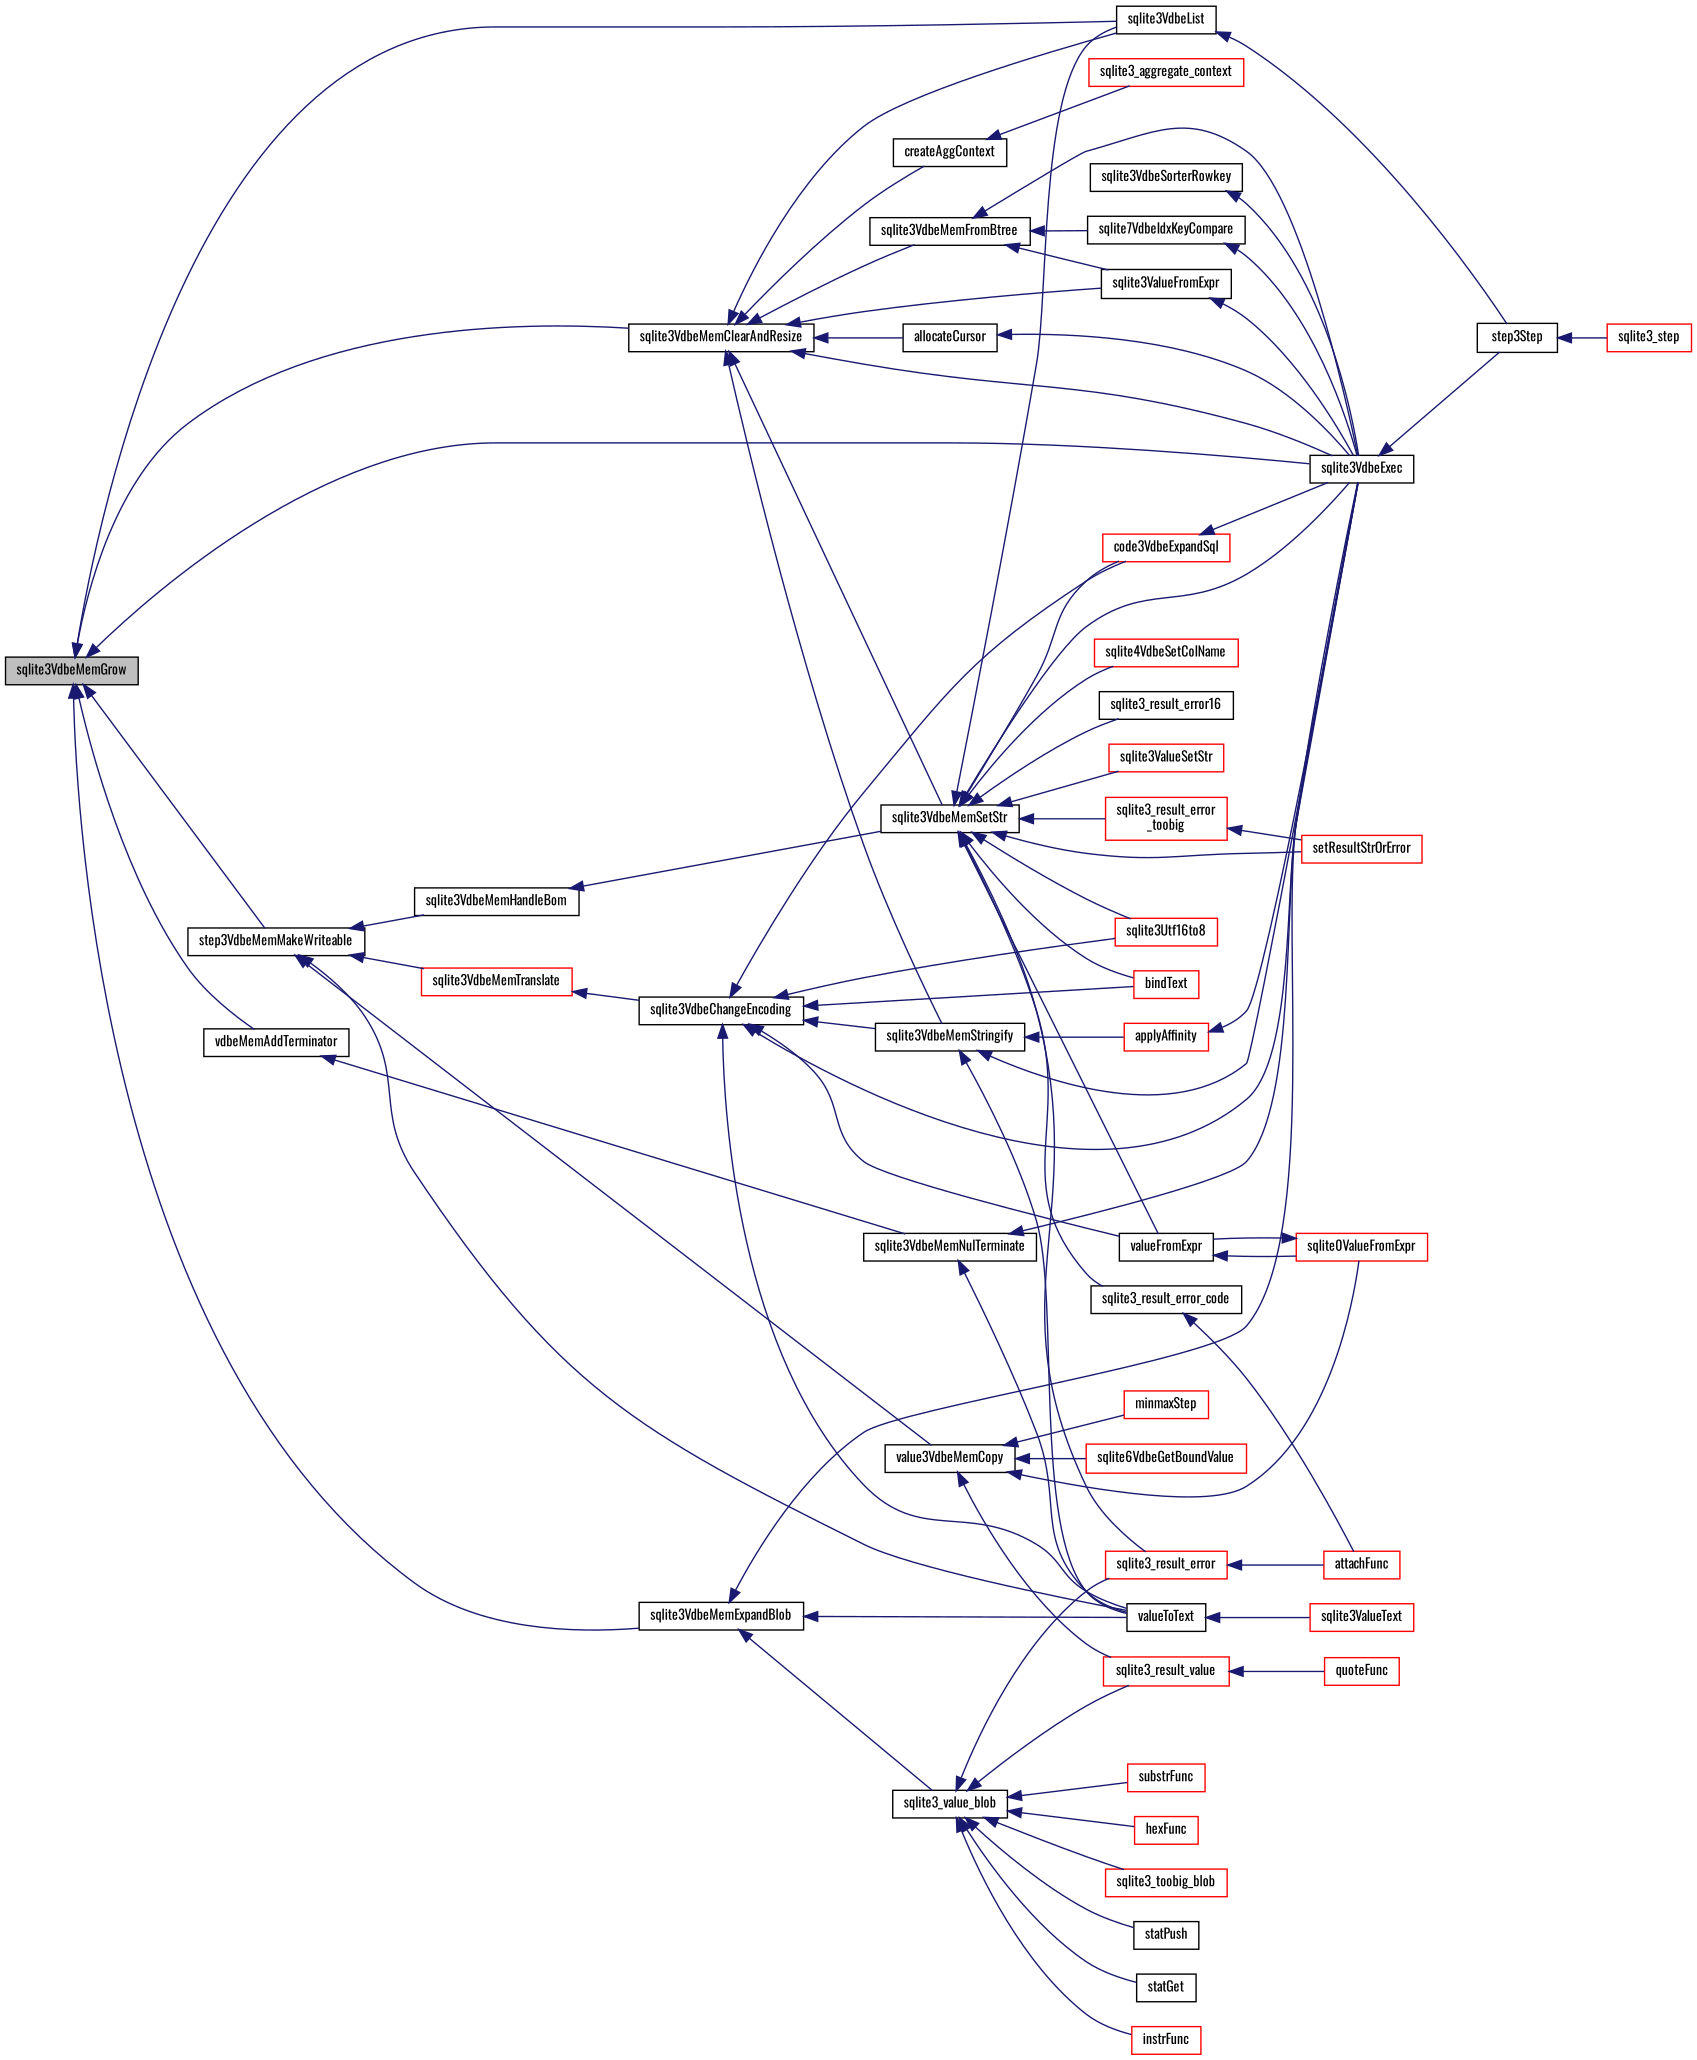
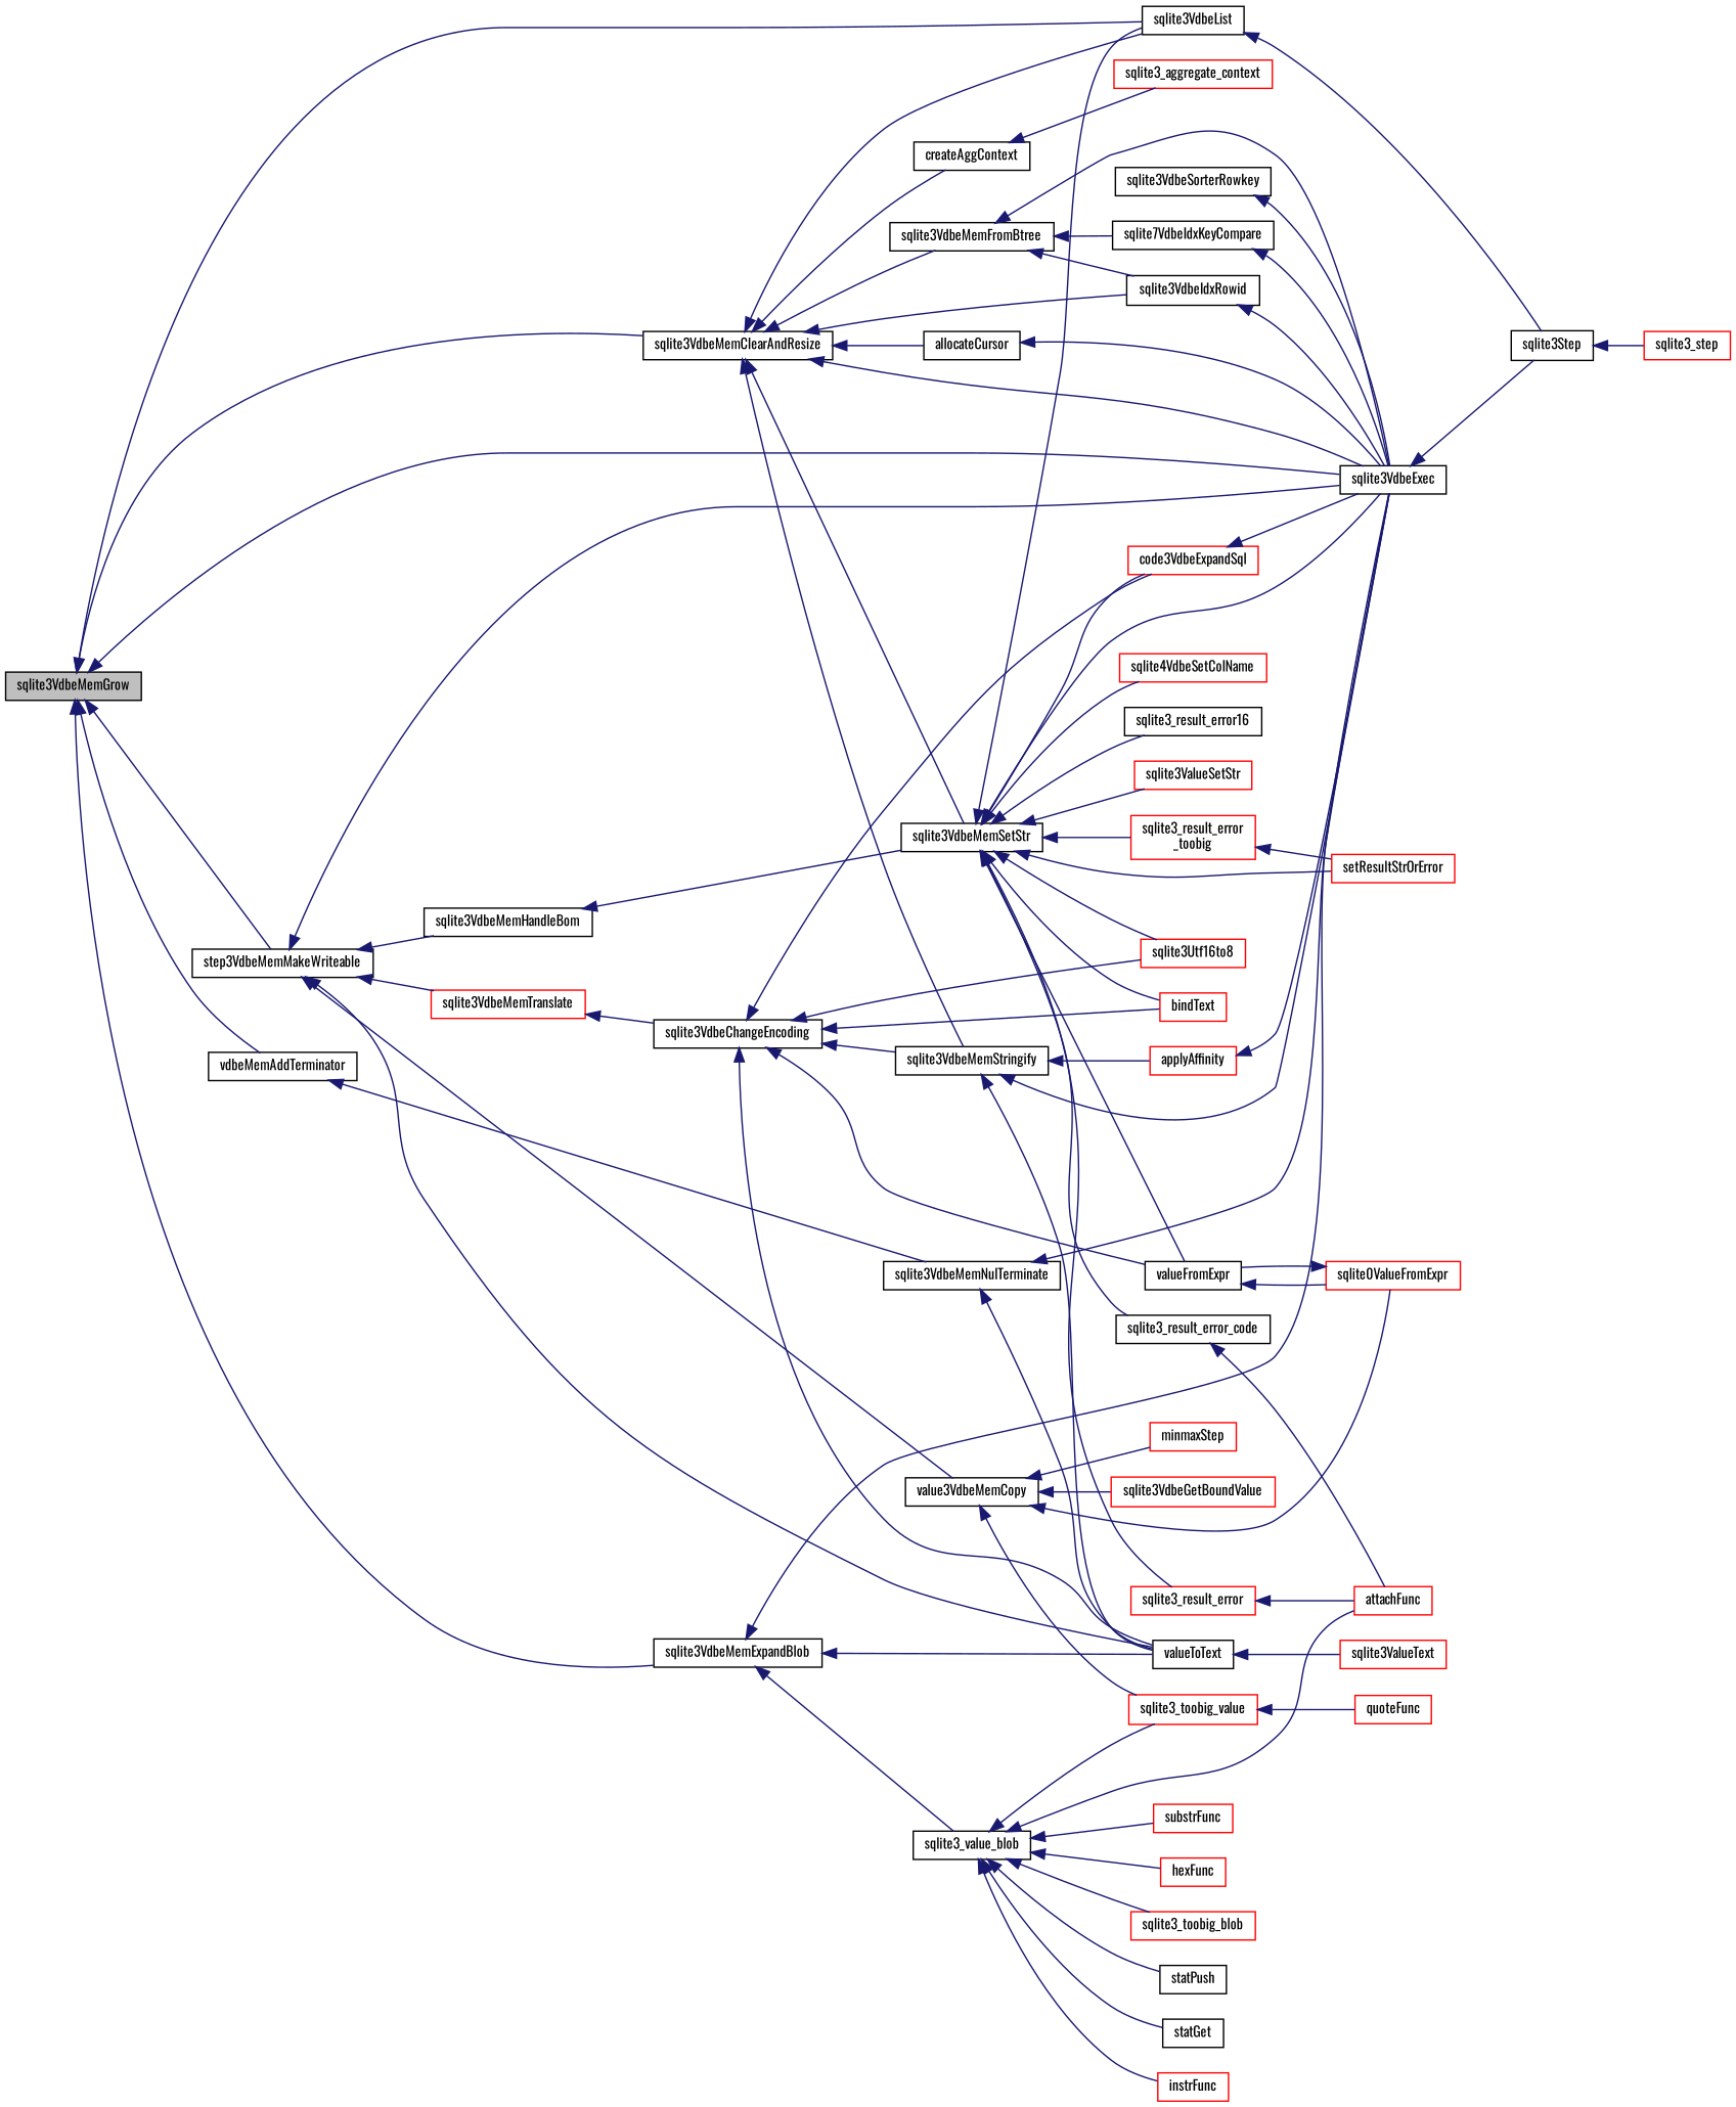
  digraph {
    fontname=Oswald
    rankdir=LR
    node [color=black fillcolor=white fontname=Oswald fontsize=10 shape=record style=filled]
    edge [color=midnightblue dir=back fontname=Oswald fontsize=10 labelfontname=FreeSans labelfontsize=10 style=solid]
    n1 [fillcolor=grey75 fontcolor=black height=0.2 label=sqlite3VdbeMemGrow width=0.4]
    n2 [height=0.2 label=sqlite3VdbeMemClearAndResize width=0.4]
    n3 [height=0.2 label=sqlite3VdbeExec width=0.4]
    n4 [height=0.2 label=sqlite3VdbeList width=0.4]
    n5 [height=0.2 label=step3VdbeMemMakeWriteable width=0.4]
    n6 [height=0.2 label=sqlite3VdbeMemExpandBlob width=0.4]
    n7 [height=0.2 label=vdbeMemAddTerminator width=0.4]
    n8 [height=0.2 label=sqlite3VdbeMemStringify width=0.4]
    n9 [height=0.2 label=sqlite3VdbeMemSetStr width=0.4]
    n10 [height=0.2 label=sqlite3VdbeMemFromBtree width=0.4]
    n11 [height=0.2 label=createAggContext width=0.4]
    n12 [height=0.2 label=allocateCursor width=0.4]
-   n13 [height=0.2 label=sqlite3ValueFromExpr width=0.4]
-   n14 [height=0.2 label=step3Step width=0.4]
+   n13 [height=0.2 label=sqlite3VdbeIdxRowid width=0.4]
+   n14 [height=0.2 label=sqlite3Step width=0.4]
    n15 [height=0.2 label=valueToText width=0.4]
    n16 [color=red height=0.2 label=sqlite3VdbeMemTranslate width=0.4]
    n17 [height=0.2 label=sqlite3VdbeMemHandleBom width=0.4]
    n18 [height=0.2 label=value3VdbeMemCopy width=0.4]
    n19 [height=0.2 label=sqlite3_value_blob width=0.4]
    n20 [height=0.2 label=sqlite3VdbeMemNulTerminate width=0.4]
    n21 [color=red height=0.2 label=applyAffinity width=0.4]
    n22 [color=red height=0.2 label=sqlite3Utf16to8 width=0.4]
    n23 [height=0.2 label=valueFromExpr width=0.4]
    n24 [color=red height=0.2 label=sqlite3ValueSetStr width=0.4]
    n25 [color=red height=0.2 label=sqlite4VdbeSetColName width=0.4]
    n26 [color=red height=0.2 label=setResultStrOrError width=0.4]
    n27 [color=red height=0.2 label=sqlite3_result_error width=0.4]
    n28 [height=0.2 label=sqlite3_result_error16 width=0.4]
    n29 [height=0.2 label=sqlite3_result_error_code width=0.4]
    n30 [color=red height=0.2 label="sqlite3_result_error\l_toobig" width=0.4]
    n31 [color=red height=0.2 label=bindText width=0.4]
    n32 [color=red height=0.2 label=code3VdbeExpandSql width=0.4]
    n33 [height=0.2 label=sqlite7VdbeIdxKeyCompare width=0.4]
    n34 [color=red height=0.2 label=sqlite3_aggregate_context width=0.4]
    n35 [height=0.2 label=sqlite3VdbeSorterRowkey width=0.4]
    n36 [color=red height=0.2 label=sqlite3ValueText width=0.4]
    n37 [color=red height=0.2 label=sqlite3_step width=0.4]
    n38 [color=red height=0.2 label=sqlite0ValueFromExpr width=0.4]
    n39 [color=red height=0.2 label=attachFunc width=0.4]
    n40 [color=red height=0.2 label=minmaxStep width=0.4]
    n41 [height=0.2 label=sqlite3VdbeChangeEncoding width=0.4]
-   n42 [color=red height=0.2 label=sqlite6VdbeGetBoundValue width=0.4]
-   n43 [color=red height=0.2 label=sqlite3_result_value width=0.4]
+   n42 [color=red height=0.2 label=sqlite3VdbeGetBoundValue width=0.4]
+   n43 [color=red height=0.2 label=sqlite3_toobig_value width=0.4]
    n44 [color=red height=0.2 label=quoteFunc width=0.4]
    n45 [color=red height=0.2 label=sqlite3_toobig_blob width=0.4]
    n46 [height=0.2 label=statPush width=0.4]
    n47 [height=0.2 label=statGet width=0.4]
    n48 [color=red height=0.2 label=instrFunc width=0.4]
    n49 [color=red height=0.2 label=substrFunc width=0.4]
    n50 [color=red height=0.2 label=hexFunc width=0.4]
    n1 -> n2
    n1 -> n3
    n1 -> n4
    n1 -> n5
    n1 -> n6
    n1 -> n7
    n2 -> n3
    n2 -> n4
    n2 -> n8
    n2 -> n9
    n2 -> n10
    n2 -> n11
    n2 -> n12
    n2 -> n13
    n3 -> n14
    n4 -> n14
    n5 -> n15
    n5 -> n16
    n5 -> n17
    n5 -> n18
    n6 -> n3
    n6 -> n15
    n6 -> n19
    n7 -> n20
    n8 -> n3
    n8 -> n15
    n8 -> n21
    n9 -> n3
    n9 -> n4
    n9 -> n22
    n9 -> n23
    n9 -> n24
    n9 -> n25
    n9 -> n26
    n9 -> n27
    n9 -> n28
    n9 -> n29
    n9 -> n30
    n9 -> n31
    n9 -> n32
    n10 -> n3
    n10 -> n13
    n10 -> n33
    n11 -> n34
    n12 -> n3
    n13 -> n3
    n14 -> n37
    n15 -> n36
    n16 -> n41
    n17 -> n9
    n18 -> n38
    n18 -> n40
    n18 -> n42
    n18 -> n43
-   n19 -> n27
+   n19 -> n39
    n19 -> n43
    n19 -> n45
    n19 -> n46
    n19 -> n47
    n19 -> n48
    n19 -> n49
    n19 -> n50
    n20 -> n3
    n20 -> n15
    n21 -> n3
    n23 -> n38
    n27 -> n39
    n29 -> n39
    n30 -> n26
    n32 -> n3
    n33 -> n3
    n35 -> n3
    n38 -> n23
-   n41 -> n3
+   n5 -> n3
    n41 -> n8
    n41 -> n15
    n41 -> n22
    n41 -> n23
    n41 -> n31
    n41 -> n32
    n43 -> n44
  }
